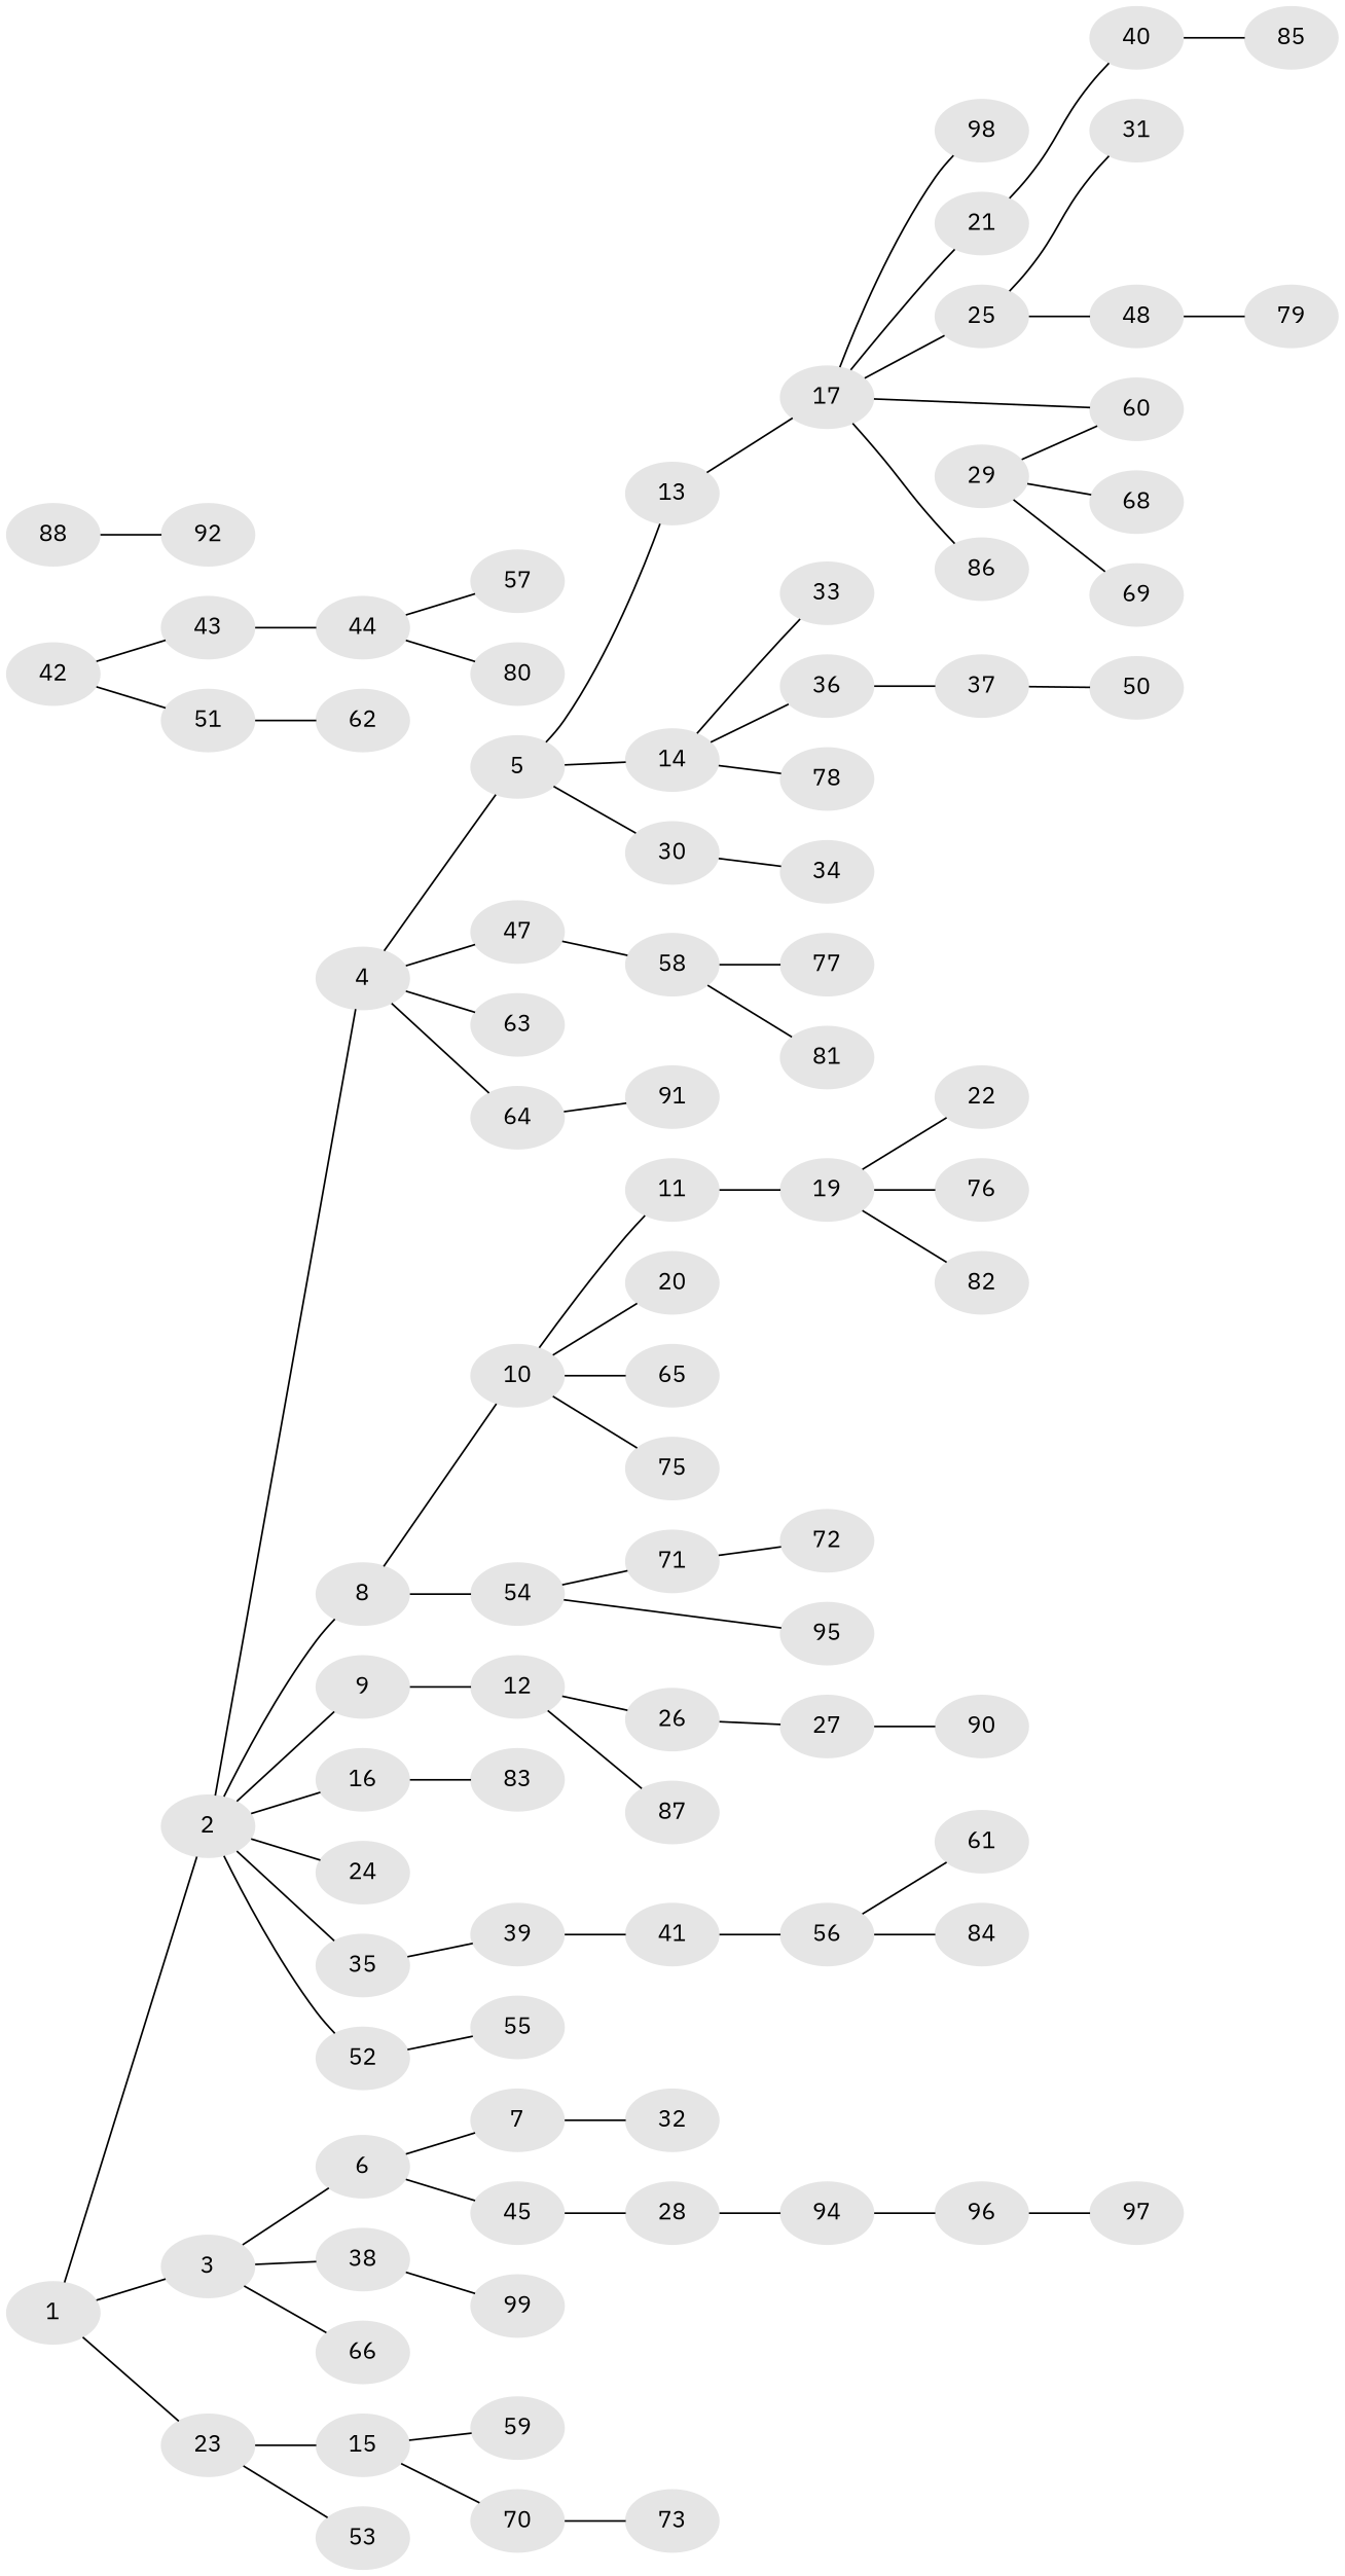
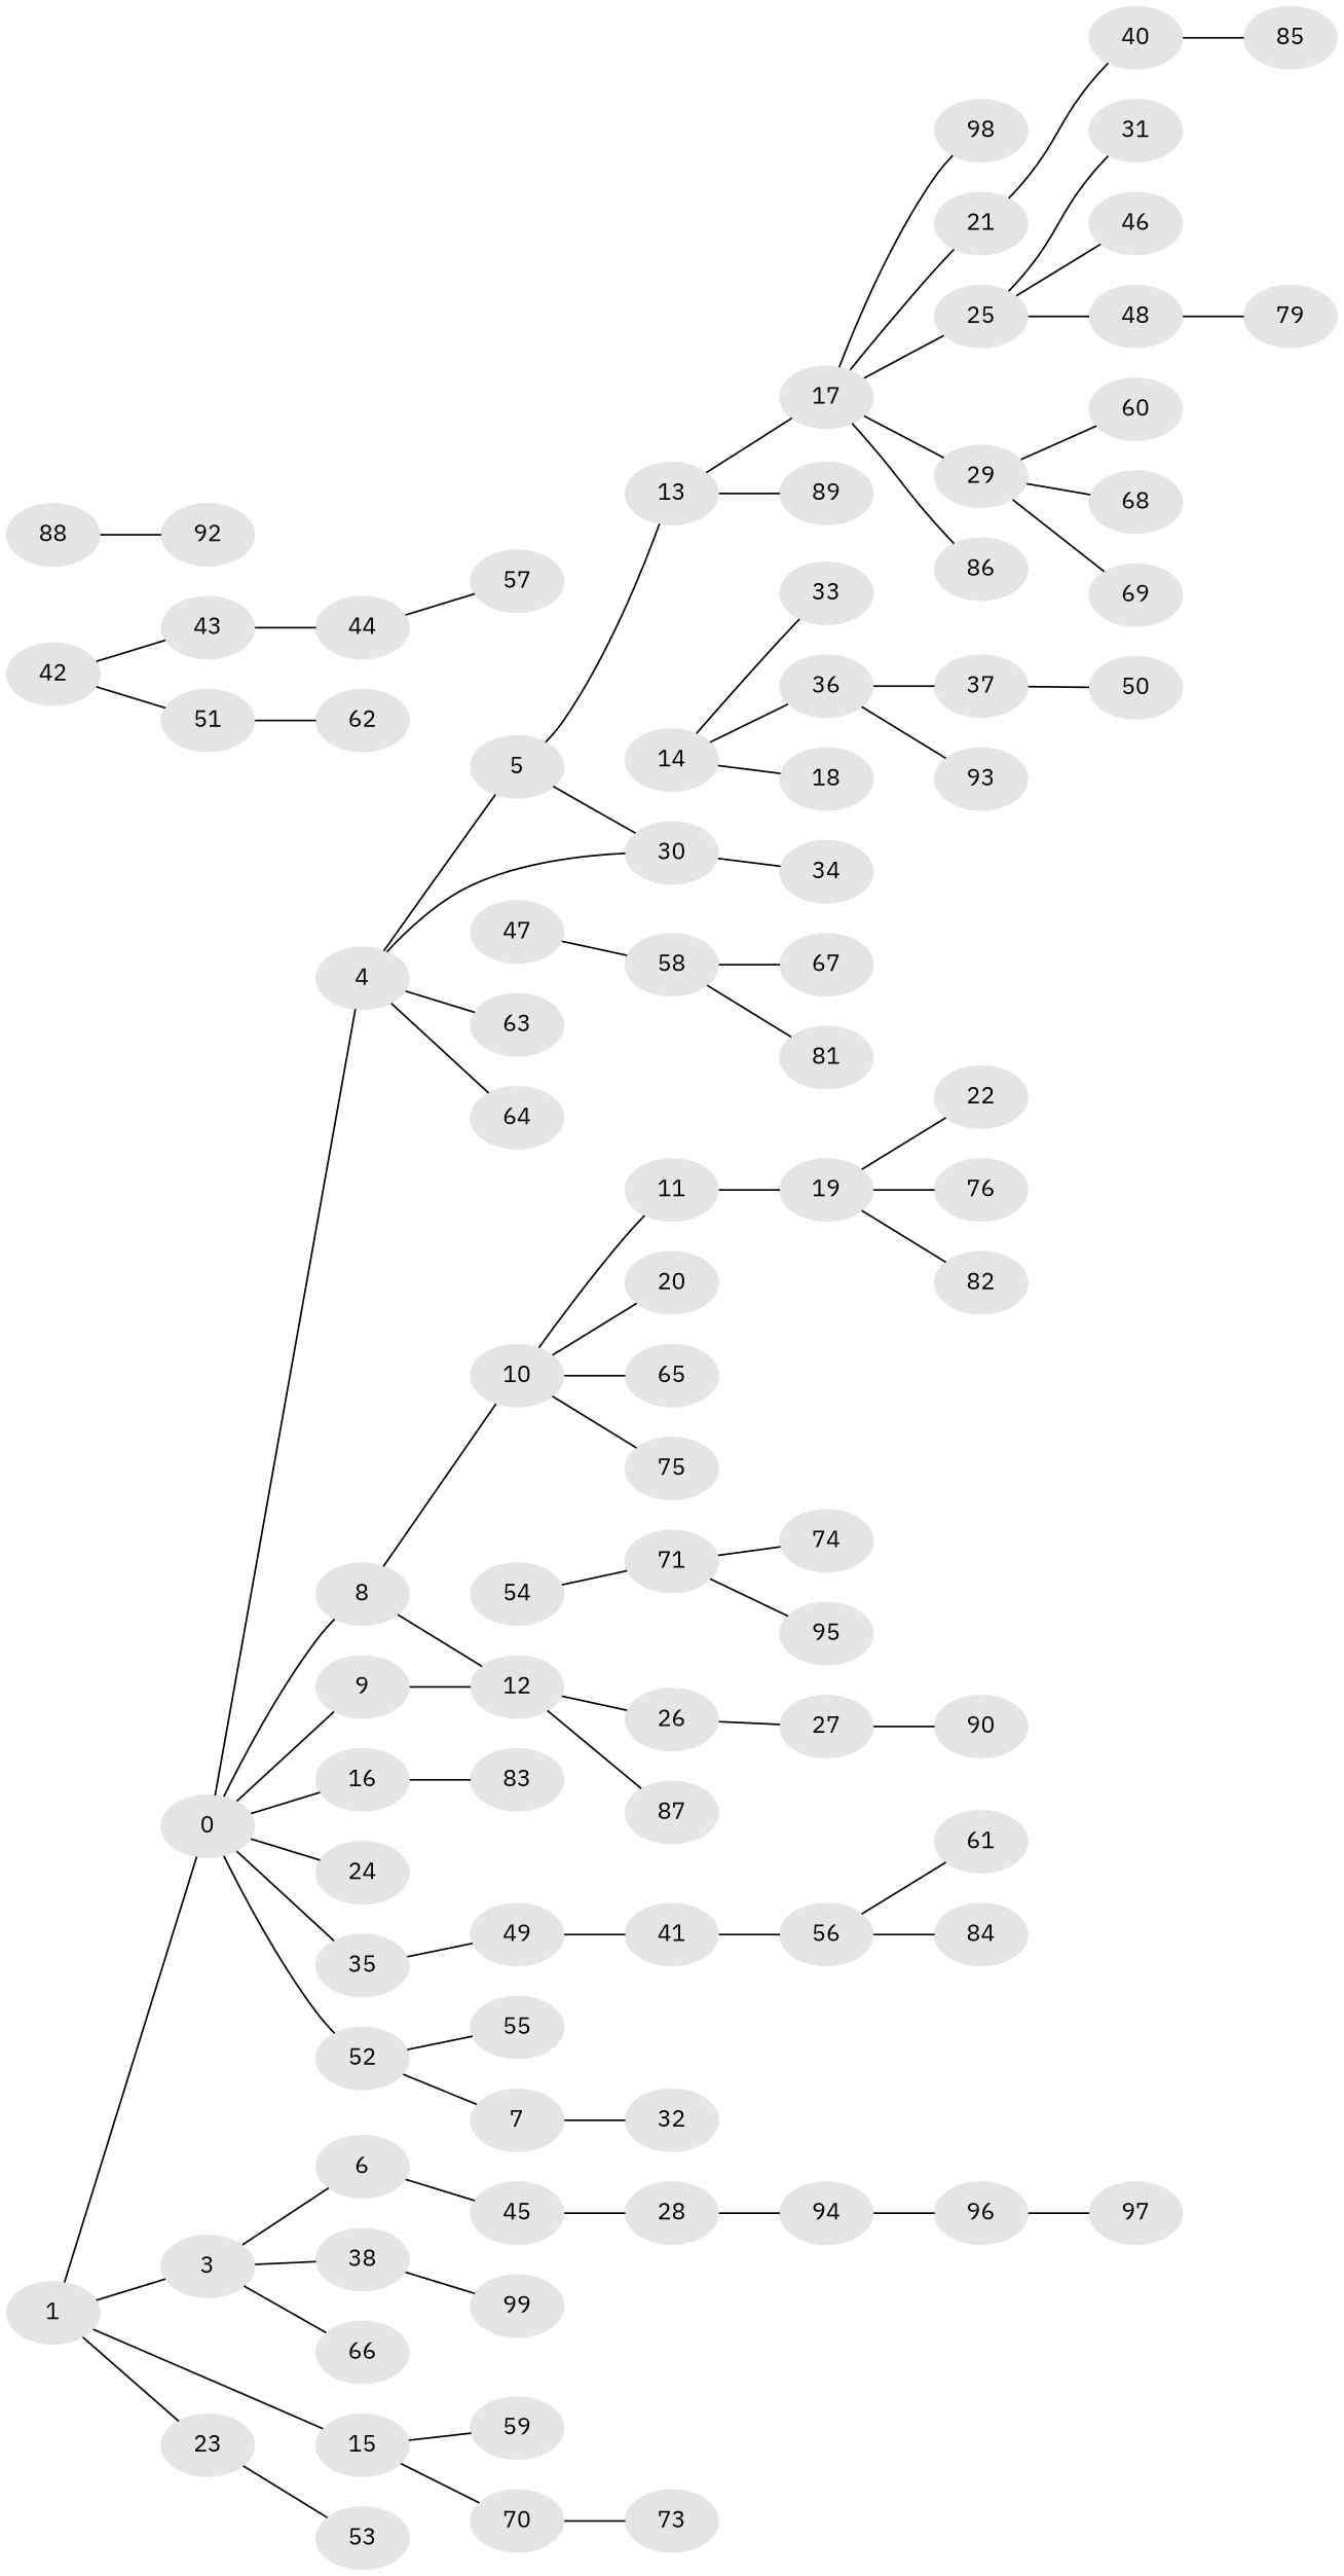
  graph {
    fontname="IBM Plex Sans"
    rankdir=LR
    node [color=gray90 fontname="IBM Plex Sans" style=filled]
    edge [fontname="IBM Plex Sans" weight=1.0]
    1
-   2
+   2 [label=0]
    3
    15
    23
    4
    8
    9
    16
    24
    35
    52
    6
    38
    66
    59
    70
    53
    5
    47
    63
    64
    10
    54
    12
    83
-   39
+   39 [label=49]
    55
    7
    45
    n31 [label=99]
    13
    14
    30
    58
-   91
    17
+   89
    33
    36
-   78
+   78 [label=18]
    34
    32
    28
    94
    11
    20
    65
    75
    71
    26
    87
    19
    22
    76
    82
    27
    n58 [label=98]
    21
    25
    29
    86
    37
+   93
    73
    40
    31
+   46
    48
    60
    68
    69
    85
    42
    43
    51
    79
    88
    92
    90
    96
    41
    50
    56
    61
    84
    44
    62
    57
-   80
-   77
+   77 [label=67]
    81
-   72
+   72 [label=74]
    95
    97
    1 -- 2
    1 -- 3
-   23 -- 15
+   1 -- 15
    1 -- 23
    2 -- 4
    2 -- 8
    2 -- 9
    2 -- 16
    2 -- 24
    2 -- 35
    2 -- 52
    3 -- 6
    3 -- 38
    3 -- 66
    15 -- 59
    15 -- 70
    23 -- 53
    4 -- 5
-   4 -- 47
+   4 -- 30
    4 -- 63
    4 -- 64
    8 -- 10
-   8 -- 54
+   8 -- 12
    9 -- 12
    16 -- 83
    35 -- 39
    52 -- 55
-   6 -- 7
+   52 -- 7
    6 -- 45
    38 -- n31
    70 -- 73
    5 -- 13
-   5 -- 14
    5 -- 30
    47 -- 58
-   64 -- 91
    10 -- 11
    10 -- 20
    10 -- 65
    10 -- 75
    54 -- 71
    12 -- 26
    12 -- 87
    39 -- 41
    7 -- 32
    45 -- 28
    13 -- 17
+   13 -- 89
    14 -- 33
    14 -- 36
    14 -- 78
    30 -- 34
    58 -- 77
    58 -- 81
    17 -- n58
    17 -- 21
    17 -- 25
-   17 -- 60
+   17 -- 29
    17 -- 86
    36 -- 37
+   36 -- 93
    28 -- 94
    94 -- 96
    11 -- 19
    71 -- 72
-   54 -- 95
+   71 -- 95
    26 -- 27
    19 -- 22
    19 -- 76
    19 -- 82
    27 -- 90
    21 -- 40
    25 -- 31
+   25 -- 46
    25 -- 48
    29 -- 60
    29 -- 68
    29 -- 69
    37 -- 50
    40 -- 85
    48 -- 79
    42 -- 43
    42 -- 51
    43 -- 44
    51 -- 62
    88 -- 92
    96 -- 97
    41 -- 56
    56 -- 61
    56 -- 84
    44 -- 57
-   44 -- 80
  }
